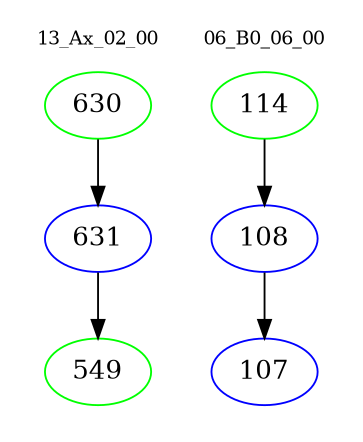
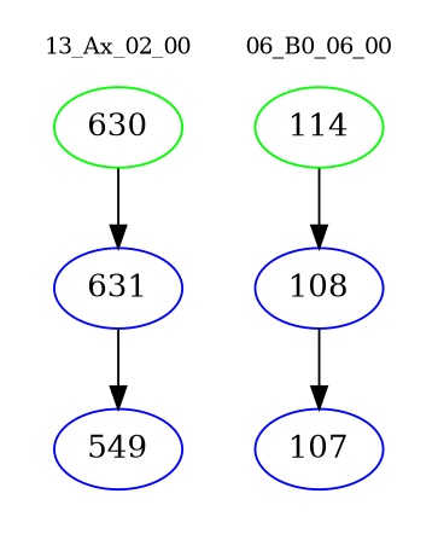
  digraph {
    node [color=blue]
    edge [color=black]
    n1 [color=green label=630]
    n2 [label=631]
-   n3 [color=green label=549]
+   n3 [label=549]
    n4 [color=green label=114]
    n5 [label=108]
    n6 [label=107]
    subgraph cluster_1 {
      color=white
      fontsize=10
      label="13_Ax_02_00"
      n1
      n2
      n3
    }
    subgraph cluster_2 {
      color=white
      fontsize=10
      label="06_B0_06_00"
      n4
      n5
      n6
    }
    n1 -> n2
    n2 -> n3
    n4 -> n5
    n5 -> n6
  }
